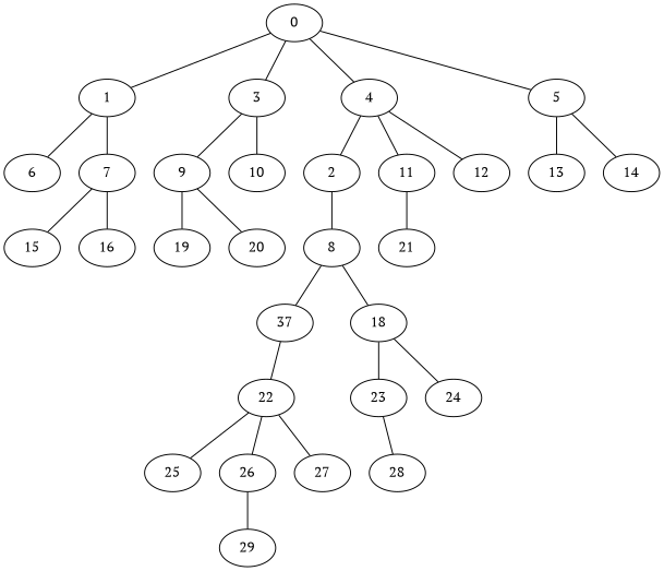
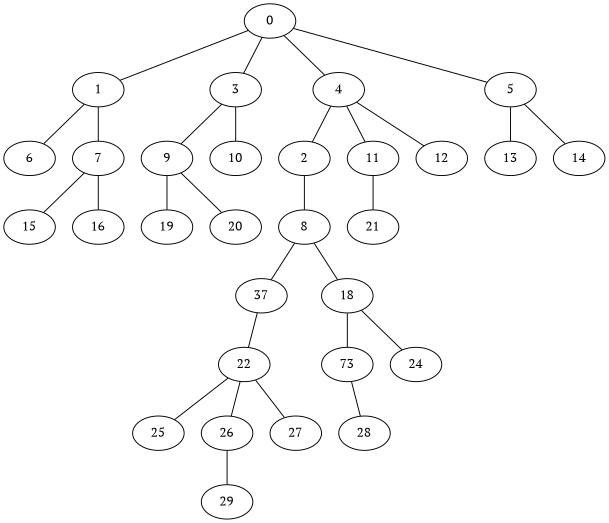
  graph {
    fontname="PT Serif"
    node [fontname="PT Serif"]
    edge [fontname="PT Serif"]
    0
    1
    3
    4
    5
    6
    7
    2
    8
    9
    10
    11
    12
    13
    14
    15
    16
    n18 [label=37]
    18
    19
    20
    21
    22
-   23
+   23 [label=73]
    24
    25
    26
    27
    28
    29
    0 -- 1
    0 -- 3
    0 -- 4
    0 -- 5
    1 -- 6
    1 -- 7
    3 -- 9
    3 -- 10
    4 -- 2
    4 -- 11
    4 -- 12
    5 -- 13
    5 -- 14
    7 -- 15
    7 -- 16
    2 -- 8
    8 -- n18
    8 -- 18
    9 -- 19
    9 -- 20
    11 -- 21
    n18 -- 22
    18 -- 23
    18 -- 24
    22 -- 25
    22 -- 26
    22 -- 27
    23 -- 28
    26 -- 29
  }
